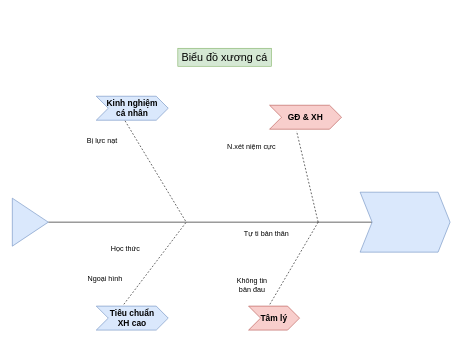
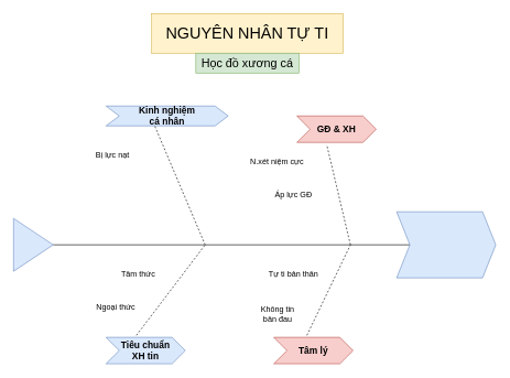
  <mxCell id="0" />
  <mxCell id="1" parent="0" />
- <mxCell id="2" value="&lt;font style=&quot;font-size: 14px;&quot;&gt;&lt;b&gt;Kinh nghiệm&lt;br&gt;cá nhân&lt;br&gt;&lt;/b&gt;&lt;/font&gt;" style="shape=step;perimeter=stepPerimeter;whiteSpace=wrap;html=1;fixedSize=1;fillColor=#dae8fc;strokeColor=#6c8ebf;" vertex="1" parent="1"><mxGeometry x="160" y="160" width="120" height="40" as="geometry" /></mxCell>
+ <mxCell id="2" value="&lt;font style=&quot;font-size: 14px;&quot;&gt;&lt;b&gt;Kinh nghiệm&lt;br&gt;cá nhân&lt;br&gt;&lt;/b&gt;&lt;/font&gt;" style="shape=step;perimeter=stepPerimeter;whiteSpace=wrap;html=1;fixedSize=1;fillColor=#dae8fc;strokeColor=#6c8ebf;" vertex="1" parent="1"><mxGeometry x="160" y="160" width="185" height="30" as="geometry" /></mxCell>
  <mxCell id="3" value="" style="endArrow=none;html=1;rounded=0;" edge="1" parent="1" target="4"><mxGeometry width="50" height="50" relative="1" as="geometry"><mxPoint x="80" y="370" as="sourcePoint" /><mxPoint x="660" y="370" as="targetPoint" /></mxGeometry></mxCell>
  <mxCell id="4" value="" style="shape=step;perimeter=stepPerimeter;whiteSpace=wrap;html=1;fixedSize=1;fillColor=#dae8fc;strokeColor=#6c8ebf;" vertex="1" parent="1"><mxGeometry x="600" y="320" width="150" height="100" as="geometry" /></mxCell>
  <mxCell id="5" value="" style="triangle;whiteSpace=wrap;html=1;fillColor=#dae8fc;strokeColor=#6c8ebf;" vertex="1" parent="1"><mxGeometry x="20" y="330" width="60" height="80" as="geometry" /></mxCell>
- <mxCell id="6" value="&lt;font style=&quot;font-size: 14px;&quot;&gt;&lt;b&gt;Tiêu chuẩn &lt;br&gt;XH cao&lt;/b&gt;&lt;/font&gt;" style="shape=step;perimeter=stepPerimeter;whiteSpace=wrap;html=1;fixedSize=1;fillColor=#dae8fc;strokeColor=#6c8ebf;" vertex="1" parent="1"><mxGeometry x="160" y="510" width="120" height="40" as="geometry" /></mxCell>
+ <mxCell id="6" value="&lt;font style=&quot;font-size: 14px;&quot;&gt;&lt;b&gt;Tiêu chuẩn &lt;br&gt;XH tin&lt;/b&gt;&lt;/font&gt;" style="shape=step;perimeter=stepPerimeter;whiteSpace=wrap;html=1;fixedSize=1;fillColor=#dae8fc;strokeColor=#6c8ebf;" vertex="1" parent="1"><mxGeometry x="160" y="510" width="120" height="40" as="geometry" /></mxCell>
  <mxCell id="7" value="&lt;font style=&quot;font-size: 14px;&quot;&gt;&lt;b&gt;GĐ &amp;amp; XH&lt;/b&gt;&lt;/font&gt;" style="shape=step;perimeter=stepPerimeter;whiteSpace=wrap;html=1;fixedSize=1;fillColor=#f8cecc;strokeColor=#b85450;" vertex="1" parent="1"><mxGeometry x="449" y="175" width="120" height="40" as="geometry" /></mxCell>
- <mxCell id="8" value="&lt;font style=&quot;font-size: 14px;&quot;&gt;&lt;b&gt;Tâm lý&lt;/b&gt;&lt;/font&gt;" style="shape=step;perimeter=stepPerimeter;whiteSpace=wrap;html=1;fixedSize=1;fillColor=#f8cecc;strokeColor=#b85450;" vertex="1" parent="1"><mxGeometry x="414" y="510" width="85" height="40" as="geometry" /></mxCell>
+ <mxCell id="8" value="&lt;font style=&quot;font-size: 14px;&quot;&gt;&lt;b&gt;Tâm lý&lt;/b&gt;&lt;/font&gt;" style="shape=step;perimeter=stepPerimeter;whiteSpace=wrap;html=1;fixedSize=1;fillColor=#f8cecc;strokeColor=#b85450;" vertex="1" parent="1"><mxGeometry x="414" y="510" width="120" height="40" as="geometry" /></mxCell>
  <mxCell id="9" value="" style="endArrow=none;dashed=1;html=1;rounded=0;exitX=0.383;exitY=-0.075;exitDx=0;exitDy=0;exitPerimeter=0;" edge="1" parent="1" source="6"><mxGeometry width="50" height="50" relative="1" as="geometry"><mxPoint x="370" y="470" as="sourcePoint" /><mxPoint x="310" y="370" as="targetPoint" /></mxGeometry></mxCell>
  <mxCell id="10" value="" style="endArrow=none;dashed=1;html=1;rounded=0;exitX=0.4;exitY=1.025;exitDx=0;exitDy=0;exitPerimeter=0;" edge="1" parent="1" source="2"><mxGeometry width="50" height="50" relative="1" as="geometry"><mxPoint x="370" y="470" as="sourcePoint" /><mxPoint x="310" y="370" as="targetPoint" /></mxGeometry></mxCell>
  <mxCell id="11" value="" style="endArrow=none;dashed=1;html=1;rounded=0;entryX=0.375;entryY=1.075;entryDx=0;entryDy=0;entryPerimeter=0;" edge="1" parent="1" target="7"><mxGeometry width="50" height="50" relative="1" as="geometry"><mxPoint x="530" y="370" as="sourcePoint" /><mxPoint x="420" y="420" as="targetPoint" /></mxGeometry></mxCell>
  <mxCell id="12" value="" style="endArrow=none;dashed=1;html=1;rounded=0;exitX=0.417;exitY=-0.075;exitDx=0;exitDy=0;exitPerimeter=0;" edge="1" parent="1" source="8"><mxGeometry width="50" height="50" relative="1" as="geometry"><mxPoint x="370" y="470" as="sourcePoint" /><mxPoint x="530" y="370" as="targetPoint" /></mxGeometry></mxCell>
- <mxCell id="14" value="&lt;font style=&quot;font-size: 18px;&quot;&gt;Biểu đồ xương cá&lt;/font&gt;" style="text;html=1;strokeColor=#82b366;fillColor=#d5e8d4;align=center;verticalAlign=middle;whiteSpace=wrap;rounded=0;" vertex="1" parent="1"><mxGeometry x="296" y="80" width="156" height="30" as="geometry" /></mxCell>
- <mxCell id="15" value="Ngoại hình" style="text;html=1;strokeColor=none;fillColor=none;align=center;verticalAlign=middle;whiteSpace=wrap;rounded=0;" vertex="1" parent="1"><mxGeometry x="140" y="450" width="70" height="30" as="geometry" /></mxCell>
- <mxCell id="16" value="Học thức" style="text;html=1;strokeColor=none;fillColor=none;align=center;verticalAlign=middle;whiteSpace=wrap;rounded=0;" vertex="1" parent="1"><mxGeometry x="174" y="400" width="70" height="30" as="geometry" /></mxCell>
+ <mxCell id="13" value="&lt;font style=&quot;font-size: 24px;&quot;&gt;NGUYÊN NHÂN TỰ TI&lt;/font&gt;" style="text;html=1;strokeColor=#d6b656;fillColor=#fff2cc;align=center;verticalAlign=middle;whiteSpace=wrap;rounded=0;" vertex="1" parent="1"><mxGeometry x="229" y="20" width="290" height="60" as="geometry" /></mxCell>
+ <mxCell id="14" value="&lt;font style=&quot;font-size: 18px;&quot;&gt;Học đồ xương cá&lt;/font&gt;" style="text;html=1;strokeColor=#82b366;fillColor=#d5e8d4;align=center;verticalAlign=middle;whiteSpace=wrap;rounded=0;" vertex="1" parent="1"><mxGeometry x="296" y="80" width="156" height="30" as="geometry" /></mxCell>
+ <mxCell id="15" value="Ngoại thức" style="text;html=1;strokeColor=none;fillColor=none;align=center;verticalAlign=middle;whiteSpace=wrap;rounded=0;" vertex="1" parent="1"><mxGeometry x="140" y="450" width="70" height="30" as="geometry" /></mxCell>
+ <mxCell id="16" value="Tâm thức" style="text;html=1;strokeColor=none;fillColor=none;align=center;verticalAlign=middle;whiteSpace=wrap;rounded=0;" vertex="1" parent="1"><mxGeometry x="174" y="400" width="70" height="30" as="geometry" /></mxCell>
  <mxCell id="17" value="Bị lực nạt" style="text;html=1;strokeColor=none;fillColor=none;align=center;verticalAlign=middle;whiteSpace=wrap;rounded=0;" vertex="1" parent="1"><mxGeometry x="140" y="220" width="60" height="30" as="geometry" /></mxCell>
  <mxCell id="18" value="N.xét niệm cực" style="text;html=1;strokeColor=none;fillColor=none;align=center;verticalAlign=middle;whiteSpace=wrap;rounded=0;" vertex="1" parent="1"><mxGeometry x="374" y="230" width="90" height="30" as="geometry" /></mxCell>
+ <mxCell id="19" value="Áp lực GĐ" style="text;html=1;strokeColor=none;fillColor=none;align=center;verticalAlign=middle;whiteSpace=wrap;rounded=0;" vertex="1" parent="1"><mxGeometry x="414" y="280" width="60" height="30" as="geometry" /></mxCell>
  <mxCell id="20" value="Không tin bản đau" style="text;html=1;strokeColor=none;fillColor=none;align=center;verticalAlign=middle;whiteSpace=wrap;rounded=0;" vertex="1" parent="1"><mxGeometry x="390" y="460" width="60" height="30" as="geometry" /></mxCell>
- <mxCell id="21" value="Tự ti bản thân" style="text;html=1;strokeColor=none;fillColor=none;align=center;verticalAlign=middle;whiteSpace=wrap;rounded=0;" vertex="1" parent="1"><mxGeometry x="399" y="375" width="90" height="30" as="geometry" /></mxCell>
+ <mxCell id="21" value="Tự ti bản thân" style="text;html=1;strokeColor=none;fillColor=none;align=center;verticalAlign=middle;whiteSpace=wrap;rounded=0;" vertex="1" parent="1"><mxGeometry x="399" y="400" width="90" height="30" as="geometry" /></mxCell>
